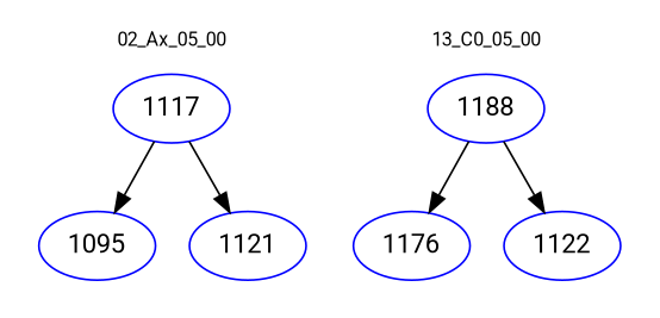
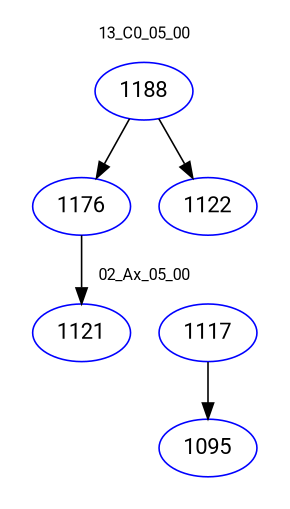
  digraph {
    fontname=Roboto
    node [color=blue fontname=Roboto]
    edge [color=black fontname=Roboto]
    n1 [label=1117]
    n2 [label=1095]
    n3 [label=1121]
    n4 [label=1188]
    n5 [label=1176]
    n6 [label=1122]
    subgraph cluster_1 {
      color=white
      fontsize=10
      label="02_Ax_05_00"
      n1
      n2
      n3
    }
    subgraph cluster_2 {
      color=white
      fontsize=10
      label="13_C0_05_00"
      n4
      n5
      n6
    }
    n1 -> n2
-   n1 -> n3
+   n5 -> n3
    n4 -> n5
    n4 -> n6
  }
